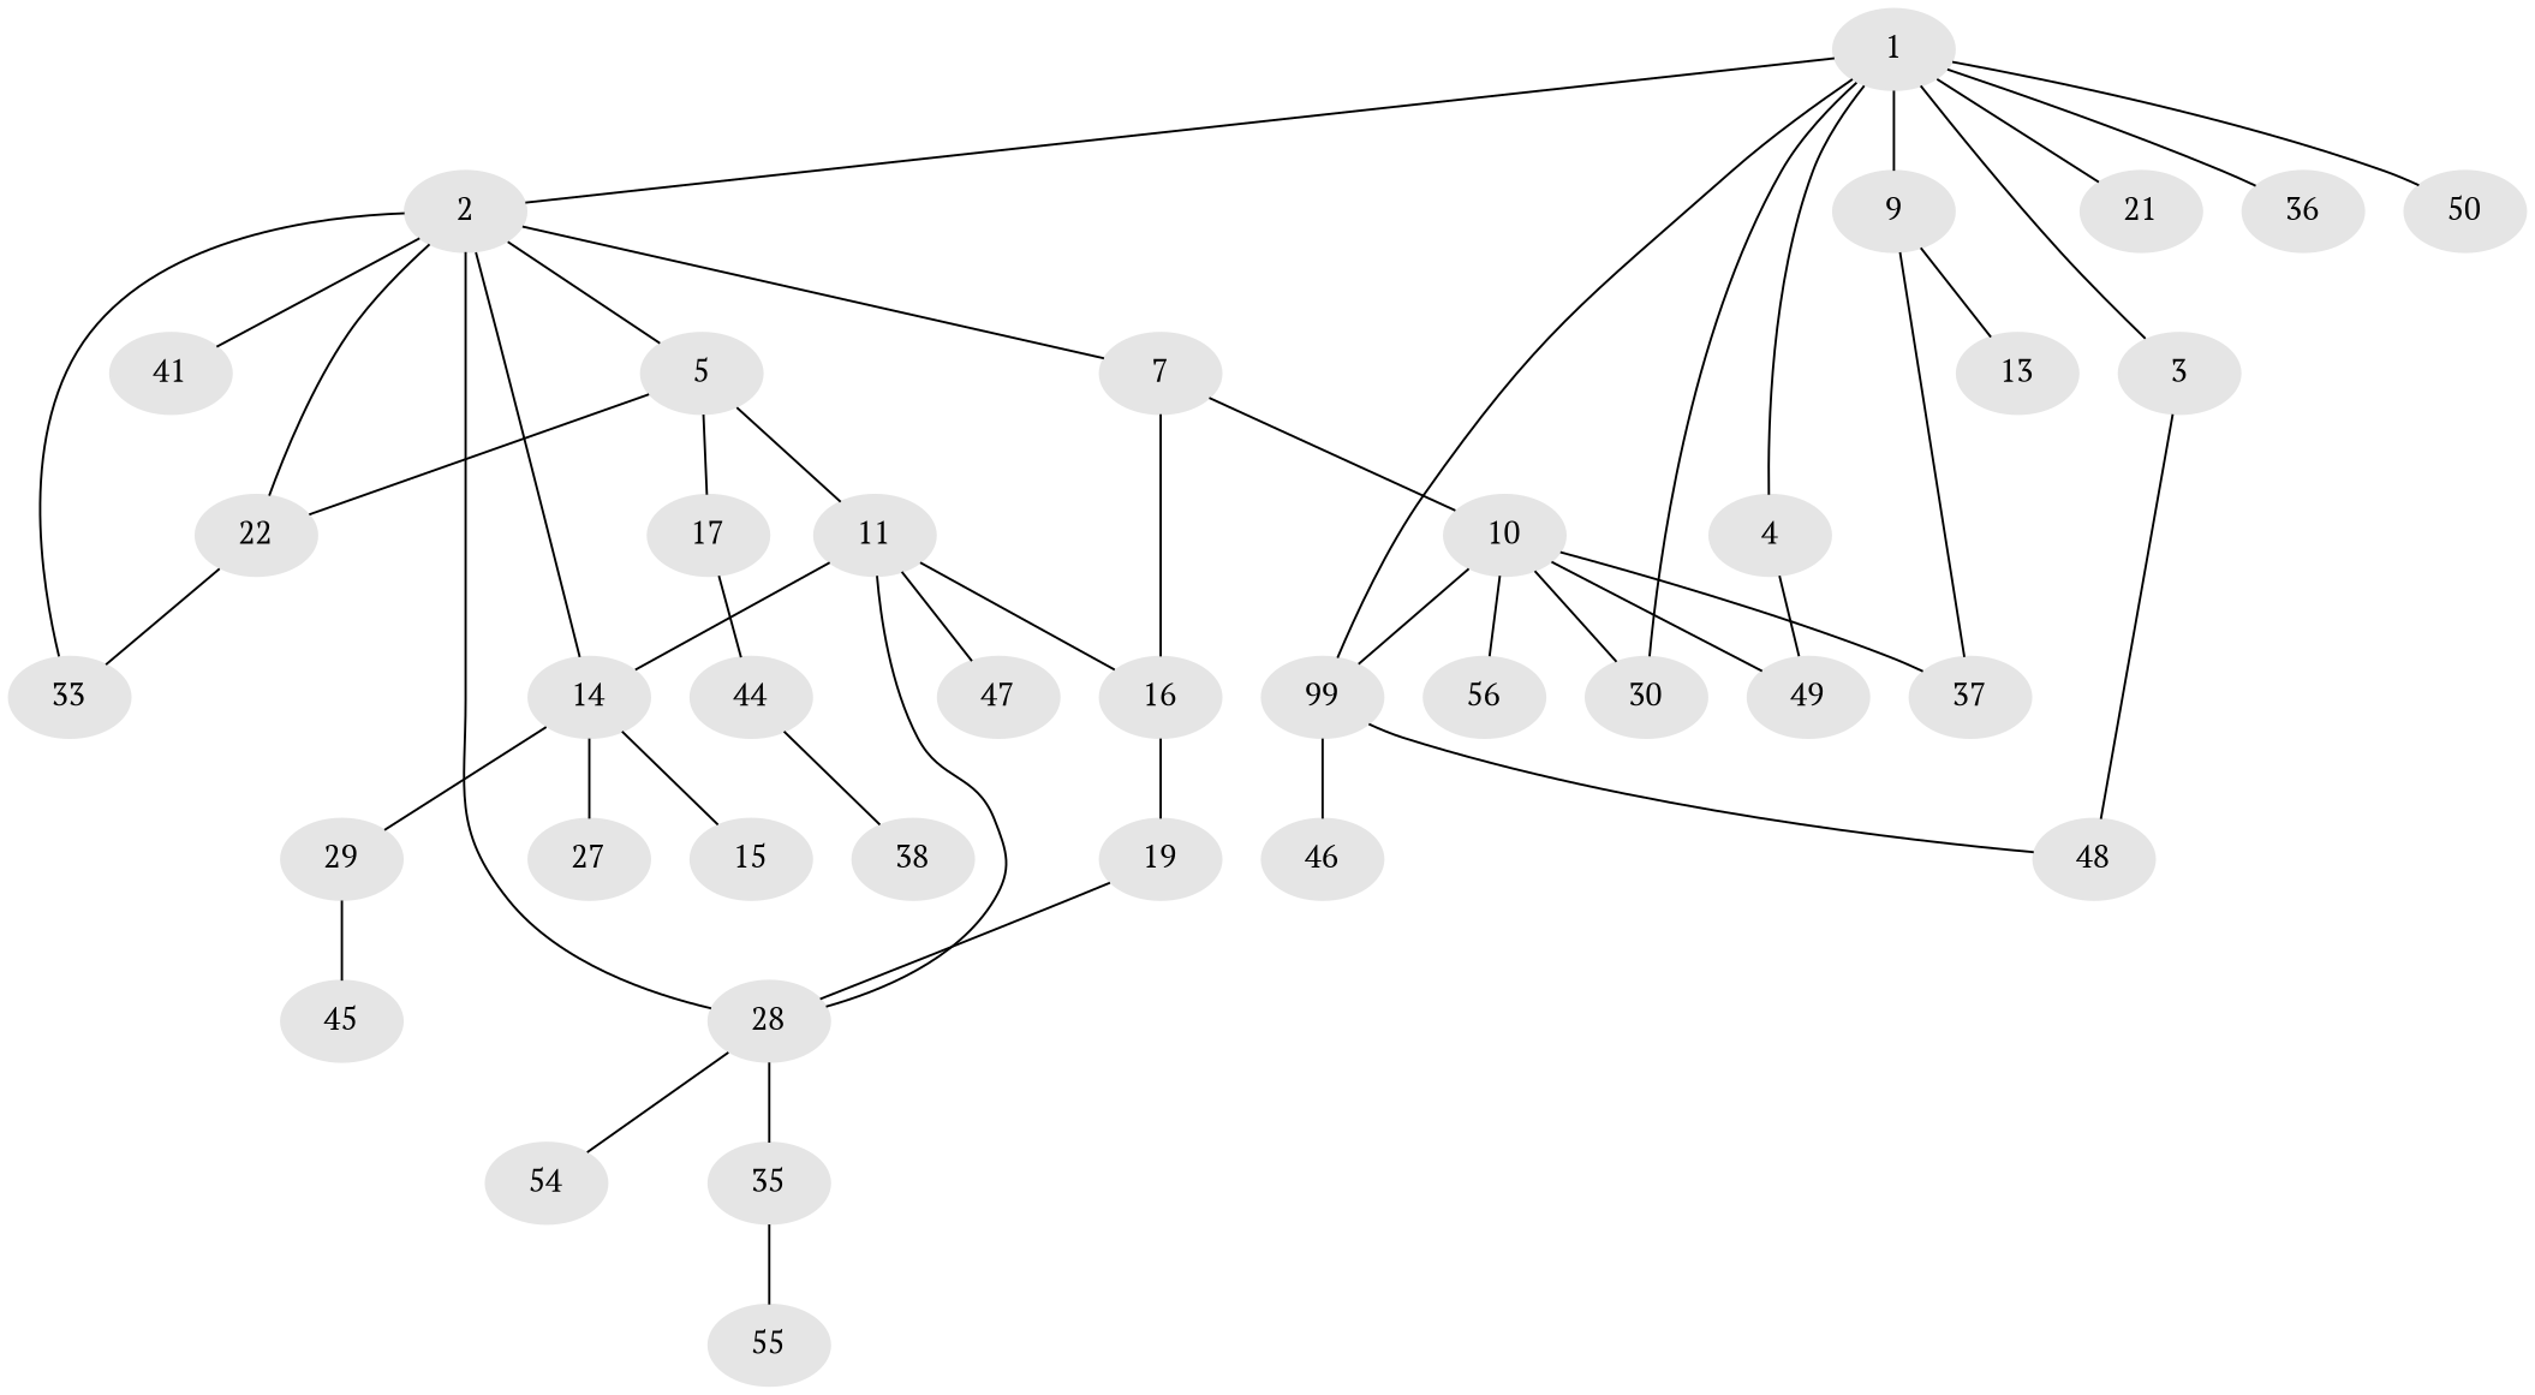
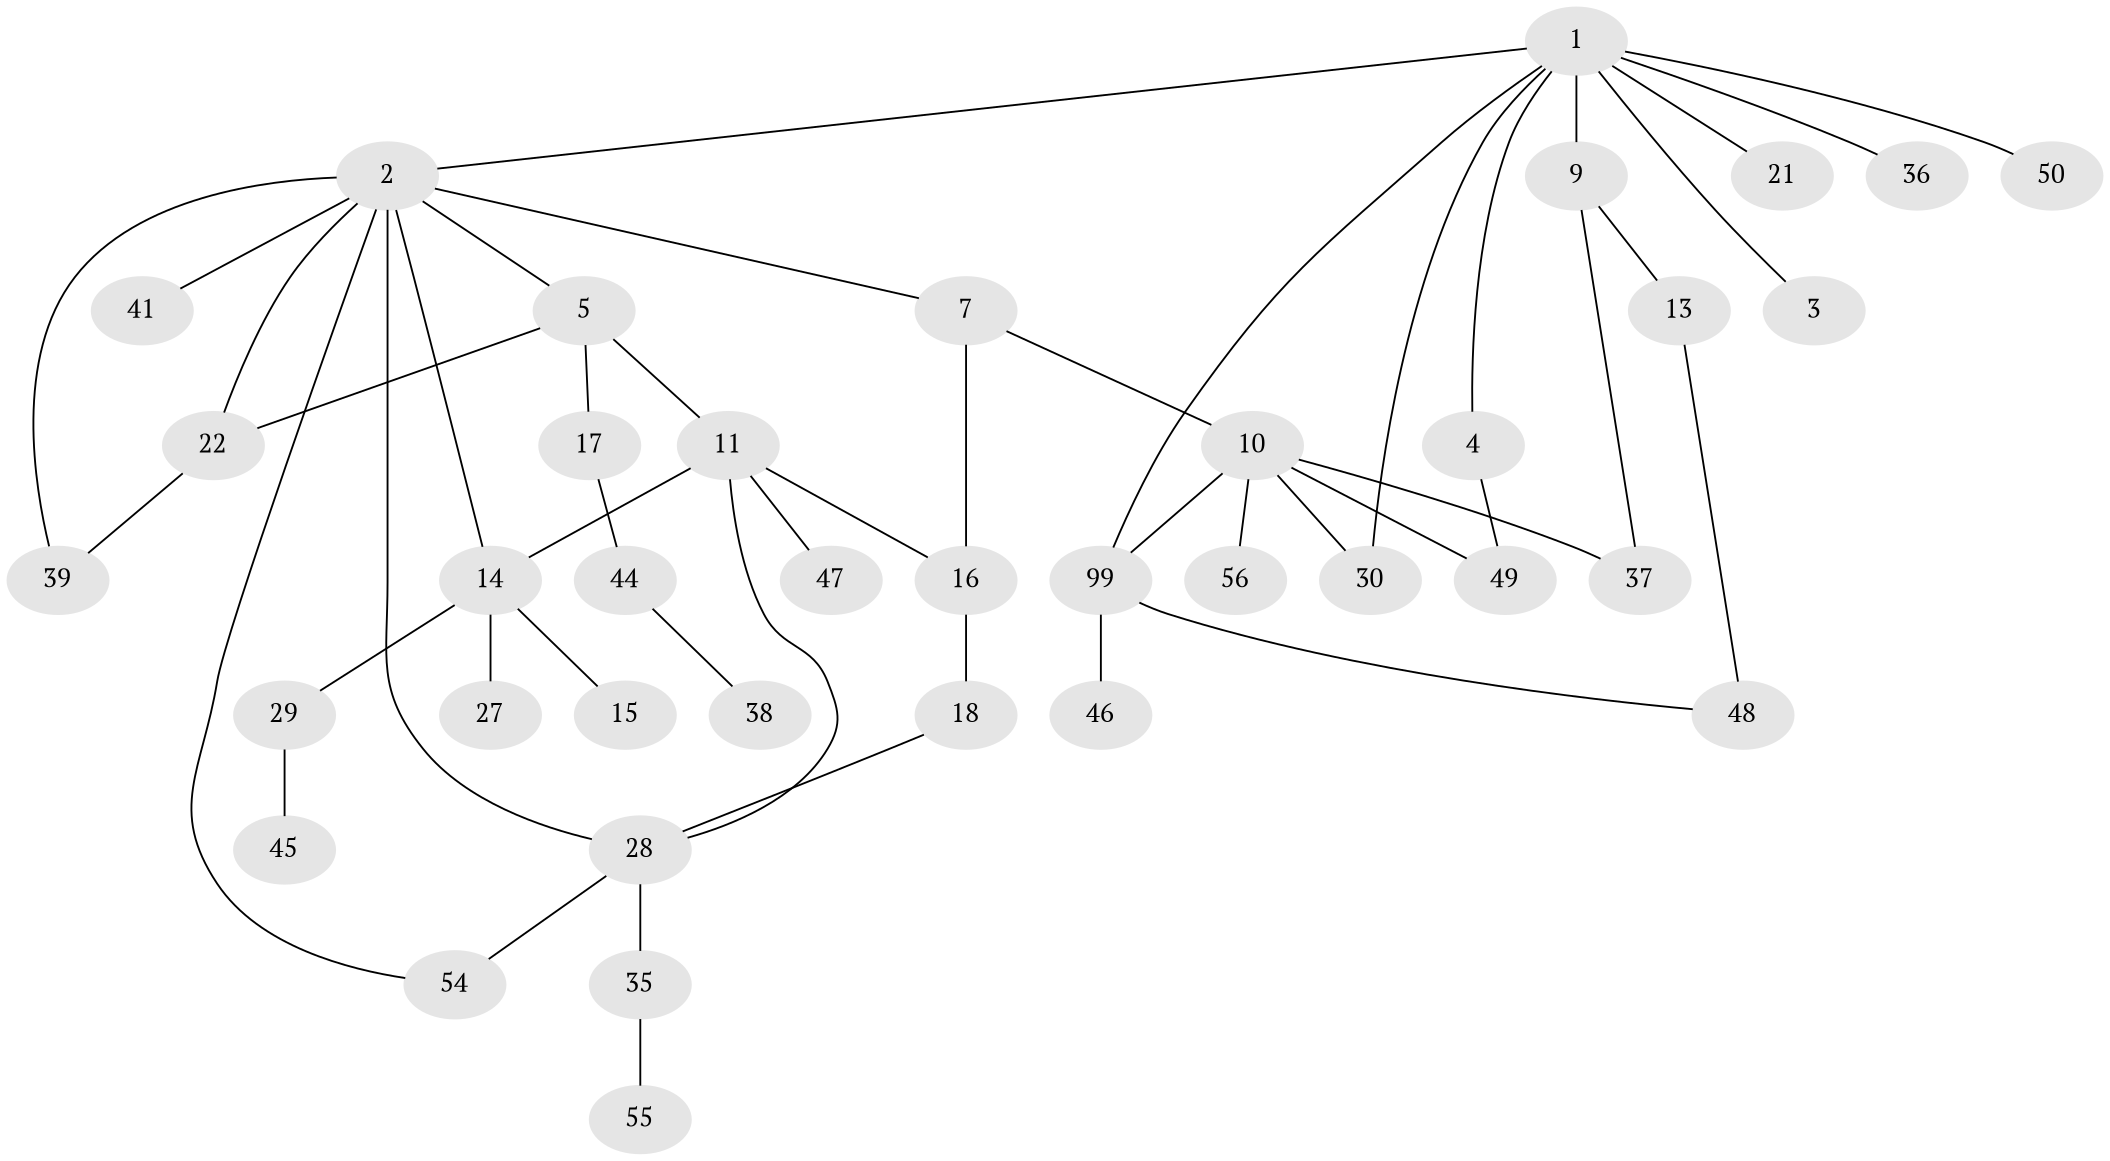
  graph {
    fontname="PT Serif"
    node [color=gray90 fontname="PT Serif" style=filled]
    edge [fontname="PT Serif"]
    1 [super="+8"]
    2 [super="+6"]
    3
    4 [super="+33"]
    9 [super="+52"]
    n6 [label=99 super="+26"]
    21
    30 [super="+44"]
    36
    50
    5 [super="+24"]
    7 [super="+12"]
    14 [super="+23"]
    22 [super="+42"]
    28 [super="+32"]
-   39 [label=33]
+   39
    41
    54 [super="+57"]
    49
    13 [super="+43"]
    37 [super="+51"]
    48
    46
    11 [super="+31"]
    17 [super="+25"]
    10 [super="+20"]
    16 [super="+40"]
    15
    27
    29
    35
    47
    n33 [label=44 super="+53"]
    56
-   18 [label=19]
+   18
    45
    38
    55
    1 -- 2
    1 -- 3
    1 -- 4
    1 -- 9 [weight=2]
    1 -- n6
    1 -- 21
    1 -- 30
    1 -- 36
    1 -- 50
    2 -- 5
    2 -- 7
    2 -- 14
    2 -- 22
    2 -- 28
    2 -- 39
    2 -- 41
+   2 -- 54
    4 -- 49
    9 -- 13
    9 -- 37
    n6 -- 48
    n6 -- 46
    5 -- 22
    5 -- 11
    5 -- 17
    7 -- 10
    7 -- 16
    14 -- 15
    14 -- 27
    14 -- 29
    22 -- 39
    28 -- 54
    28 -- 35
-   3 -- 48
+   13 -- 48
    11 -- 14
    11 -- 28
    11 -- 16
    11 -- 47
    17 -- n33
    10 -- n6
    10 -- 30
    10 -- 49
    10 -- 37
    10 -- 56
    16 -- 18
    29 -- 45
    35 -- 55
    n33 -- 38
    18 -- 28
  }
